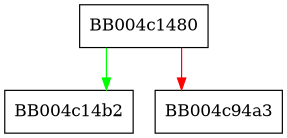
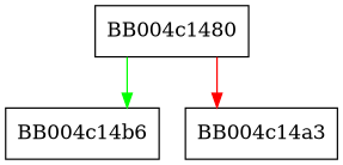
  digraph {
    splines=ortho
    node [shape=box]
    BB004c1480
-   BB004c14b6 [label=BB004c14b2]
-   BB004c14a3 [label=BB004c94a3]
+   BB004c14b6
+   BB004c14a3
    BB004c1480 -> BB004c14b6 [color=green]
    BB004c1480 -> BB004c14a3 [color=red]
  }
